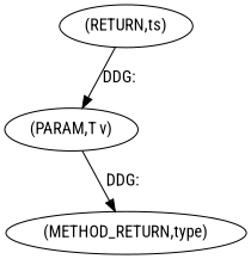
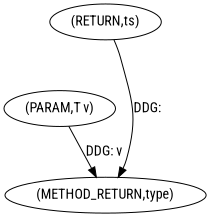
  digraph {
    fontname="Roboto Condensed"
    node [fontname="Roboto Condensed"]
    edge [fontname="Roboto Condensed"]
    n1 [label="(RETURN,ts)"]
    n2 [label="(PARAM,T v)"]
    n3 [label="(METHOD_RETURN,type)"]
-   n1 -> n2 [label="DDG: "]
-   n2 -> n3 [label="DDG: "]
+   n1 -> n3 [label="DDG: "]
+   n2 -> n3 [label="DDG: v"]
  }
